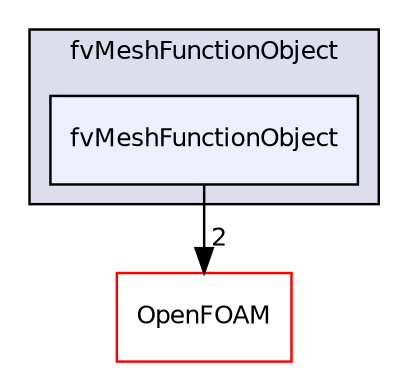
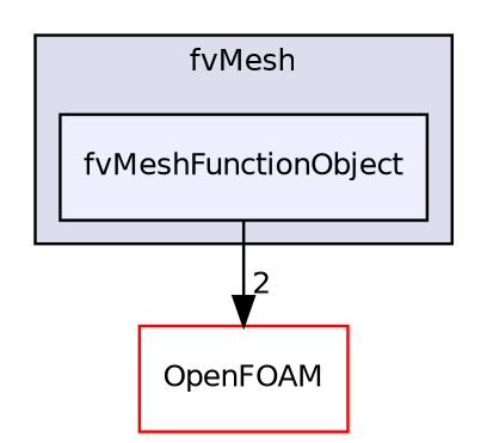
  digraph {
    compound=true
    node [fontname=Helvetica fontsize=10 shape=box]
    n1 [fillcolor="#eeeeff" label=fvMeshFunctionObject pencolor=black style=filled]
    n2 [color=red label=OpenFOAM]
    subgraph cluster_1 {
      bgcolor="#ddddee"
      fontname=Helvetica
      fontsize=10
-     label=fvMeshFunctionObject
+     label=fvMesh
      pencolor=black
      n1
    }
    n1 -> n2 [headlabel=2 labeldistance=1.5 labelfontname=Helvetica labelfontsize=10]
  }
